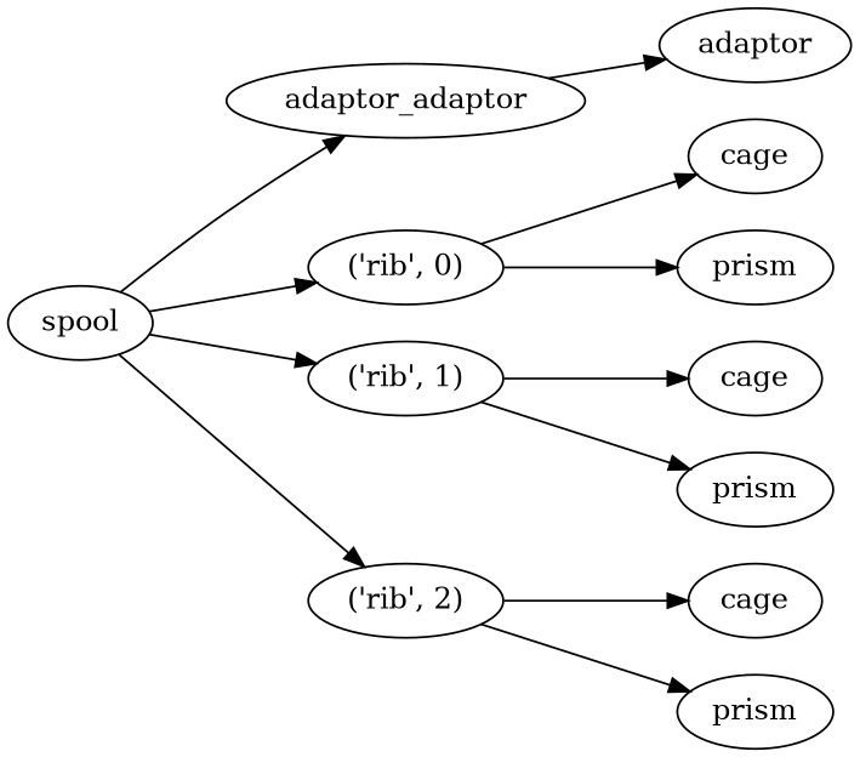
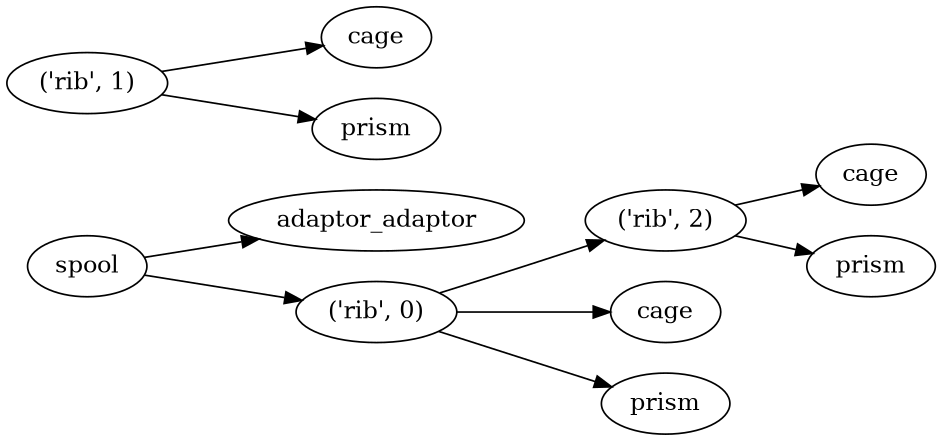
  digraph {
    rankdir=LR
    n1 [label=spool]
    n2 [label=adaptor_adaptor]
    n3 [label="\('rib',\ 0\)"]
    n4 [label="\('rib',\ 1\)"]
    n5 [label="\('rib',\ 2\)"]
-   n6 [label=adaptor]
    n7 [label=cage]
    n8 [label=prism]
    n9 [label=cage]
    n10 [label=prism]
    n11 [label=cage]
    n12 [label=prism]
    n1 -> n2
    n1 -> n3
-   n1 -> n4
-   n1 -> n5
-   n2 -> n6
+   n3 -> n5
    n3 -> n7
    n3 -> n8
    n4 -> n9
    n4 -> n10
    n5 -> n11
    n5 -> n12
  }
